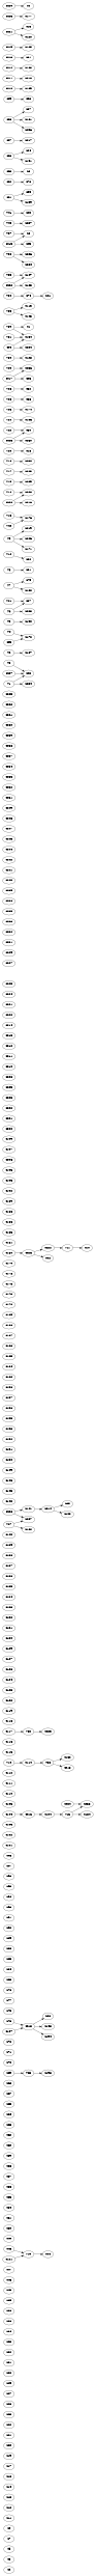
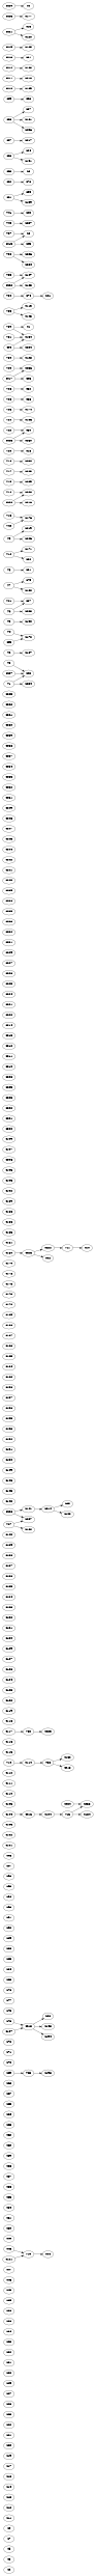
  strict digraph {
    rankdir=LR
    edge [weight=1]
    c2
    c3
    c5
    c7
    c9
    c11
    c12
    c13
    c14
    c16
    c17
    c19
    c20
    c21
    c22
    c23
    c26
    c27
    c29
    c30
    c31
    c32
    c33
    c34
    c36
    c38
    c39
    c43
    c46
    c47
    c48
    v19
    c44
    c49
    c50
    c51
    c54
    c55
    c56
    c57
    c58
    c59
    c60
    c62
    c63
    c64
    c65
    c67
    c68
    c69
    v23
    c198
    c70
    c71
    c72
    c73
    co18
    c86
    c148
    c194
    c75
    c77
    c78
    c83
    c84
    c85
    c88
    c89
    c90
    c91
    c93
    c94
    c95
    c96
    c97
    c98
    c101
    c102
    c103
    c104
    v16
    c184
    c255
    c105
    c107
    c110
    c111
    c112
    c114
    v38
    c182
    c215
    c115
    c116
    c117
    v32
    c223
    c118
    c119
    c121
    c122
    c123
    c124
    c126
    c127
    c129
    c130
    c131
    c132
    c133
    c134
    c135
    c136
    c137
    c138
    c139
    c140
    c141
    co14
    c35
    c108
    c142
    c143
    c144
    co16
    c146
    c149
    c150
    c151
    c152
    c153
    c155
    c156
    c157
    c158
    c160
    c164
    c165
    c166
    c167
    c168
    c169
    c170
    c173
    c175
    c178
    c179
    c180
    co26
    c222
    c92
    c181
    c185
    c186
    c188
    c189
    c192
    c193
    c195
    n160 [label=c296]
    c197
    c199
    n163 [label=c300]
    c201
    c202
    c203
    c205
    c208
    c210
    c211
    c212
    c213
    c214
    c220
    c221
    v11
    c10
    c224
    c225
+   c226
    c227
    c229
    c231
    c232
    c233
    c235
    c238
    c239
    c240
    c241
    c242
    c244
    c245
    c247
    c248
    c249
    c251
    c252
    c253
    c254
    c257
    c258
    c259
    c260
    c261
    c262
    c265
    v1
    c42
    c234
    v2
    c187
    v3
    v4
    c172
    v5
    c190
    v6
    c37
    c263
    v7
    c79
    c100
    v8
    c81
    v9
    c171
    c219
    c246
    v10
    v12
    c82
    v13
    c176
    v14
    c228
    v15
    c209
    v17
    c243
    v18
    c230
    v20
    c18
    v21
    v22
    c80
    v24
    c106
    v25
    c174
    v26
    c66
    v27
    c162
    c207
    v28
    c52
    v29
    c236
    v30
    c128
    v31
    c154
    v33
    c113
    c145
    v34
    c74
    c41
    v35
    c147
    v36
    c206
    c264
    v37
    c8
    v39
    c1
    v40
    c237
    v41
    c40
    v42
    co1
    c99
    c159
    co2
    c76
    co3
    c6
    co4
    c204
    co5
    co6
    c24
    c191
    co7
    c217
    co8
    c87
    c161
    c256
    co9
    c53
    co10
    c109
    co11
    c218
    co12
    c183
    co13
    c61
    co15
    c45
    co17
    c25
    co19
    c125
    co20
    c216
    co21
    c15
    c120
    co22
    c163
    co23
    c177
    co24
    co25
    c250
    co27
    co28
    co29
    c4
    c48 -> v19
    v19 -> c44
    c69 -> v23
    v23 -> c198
    c73 -> co18
    co18 -> c86
    co18 -> c148
    co18 -> c194
    c104 -> v16
    v16 -> c184
    v16 -> c255
    c107 -> co18
    c114 -> v38
    v38 -> c182
    v38 -> c215
    c117 -> v32
    v32 -> c223
    c121 -> v19
    c141 -> co14
    co14 -> c35
    co14 -> c108
    c144 -> co16
    co16 -> c104
    c180 -> co26
    co26 -> c222
    co26 -> c92
    c222 -> v11
    v11 -> c10
    v1 -> c42
    v1 -> c234
    v2 -> c187
    v3 -> c42
    v4 -> c172
    v5 -> c190
    v6 -> c37
    v6 -> c263
    v7 -> c79
    v7 -> c100
    v8 -> c81
-   v9 -> c171
+   v12 -> c171
    v9 -> c219
    v9 -> c246
    v10 -> c114
    v12 -> c82
    v13 -> c176
    v14 -> c228
    v15 -> c209
    v17 -> c243
    v18 -> c230
    v20 -> c18
    v21 -> c37
    v22 -> c80
    v24 -> c106
    v25 -> c174
    v26 -> c66
    v27 -> c162
    v27 -> c207
    v28 -> c52
    v29 -> c236
    v30 -> c128
    v31 -> c154
    v33 -> c113
    v33 -> c145
    v34 -> c74
    c74 -> c41
    v35 -> c147
    v36 -> c206
    v36 -> c264
    v37 -> c8
    v39 -> c154
    v39 -> c1
    v40 -> c237
    v41 -> c40
    v42 -> c176
    co1 -> c99
    co1 -> c159
    co2 -> c76
    co3 -> c6
    co4 -> c154
    co4 -> c204
    co5 -> c172
    co6 -> c24
    co6 -> c191
    co7 -> c217
    co8 -> c87
    co8 -> c161
    co8 -> c256
    co9 -> c53
    co10 -> c109
    co11 -> c218
    co12 -> c183
    co13 -> c61
    co15 -> c8
    co15 -> c45
    co17 -> c236
    co17 -> c25
    co19 -> c125
    co20 -> c228
    co20 -> c216
    co21 -> c15
    co21 -> c120
    co22 -> c147
    co22 -> c163
    co23 -> c177
    co24 -> c255
    co25 -> c80
    co25 -> c250
    co27 -> c42
    co28 -> c141
    co28 -> c207
    co29 -> c4
  }
